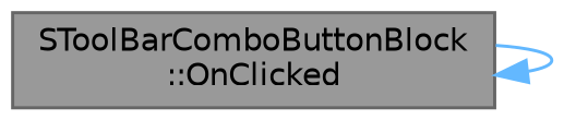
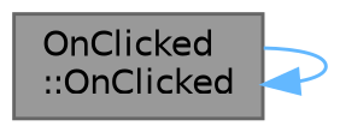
  digraph {
    rankdir=TB
-   n1 [color=gray40 fillcolor=grey60 fontcolor=black fontname=Helvetica fontsize=10 height=0.2 label="SToolBarComboButtonBlock\l::OnClicked" shape=box style=filled width=0.4]
+   n1 [color=gray40 fillcolor=grey60 fontcolor=black fontname=Helvetica fontsize=10 height=0.2 label="OnClicked\l::OnClicked" shape=box style=filled width=0.4]
    n1 -> n1 [color=steelblue1 fontname=Helvetica fontsize=10 labelfontname=Helvetica labelfontsize=10 style=solid]
  }
